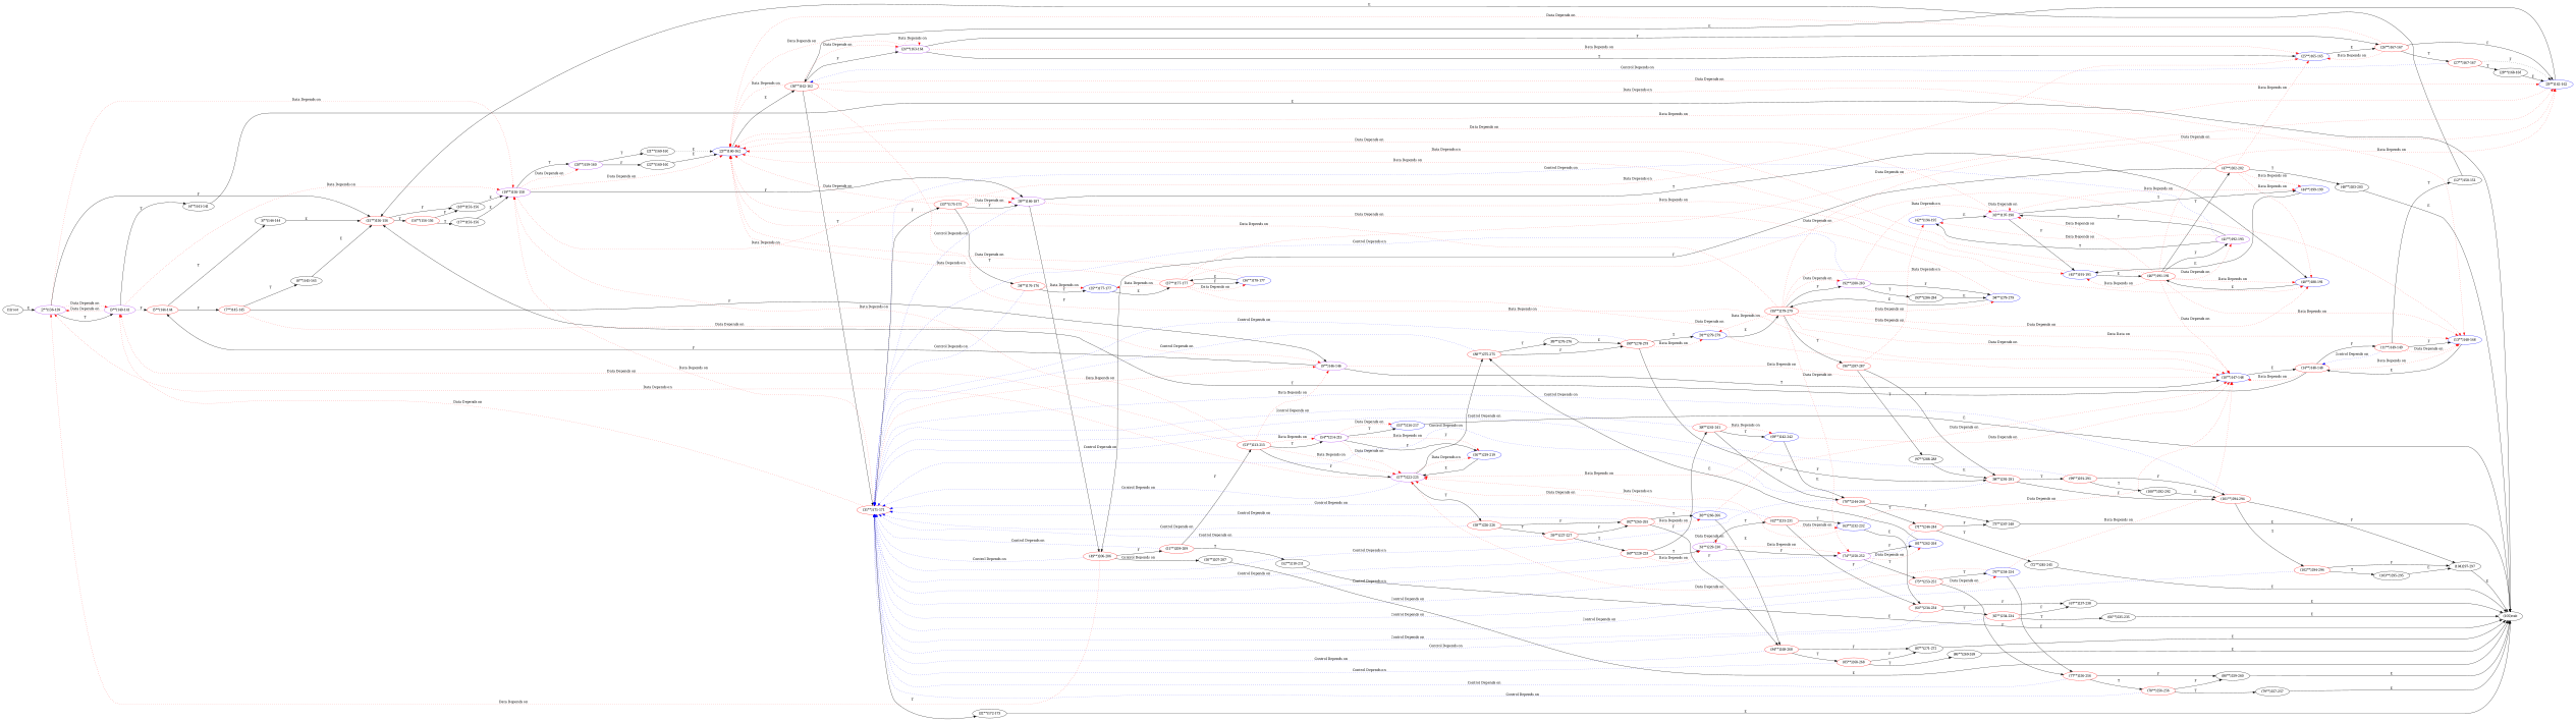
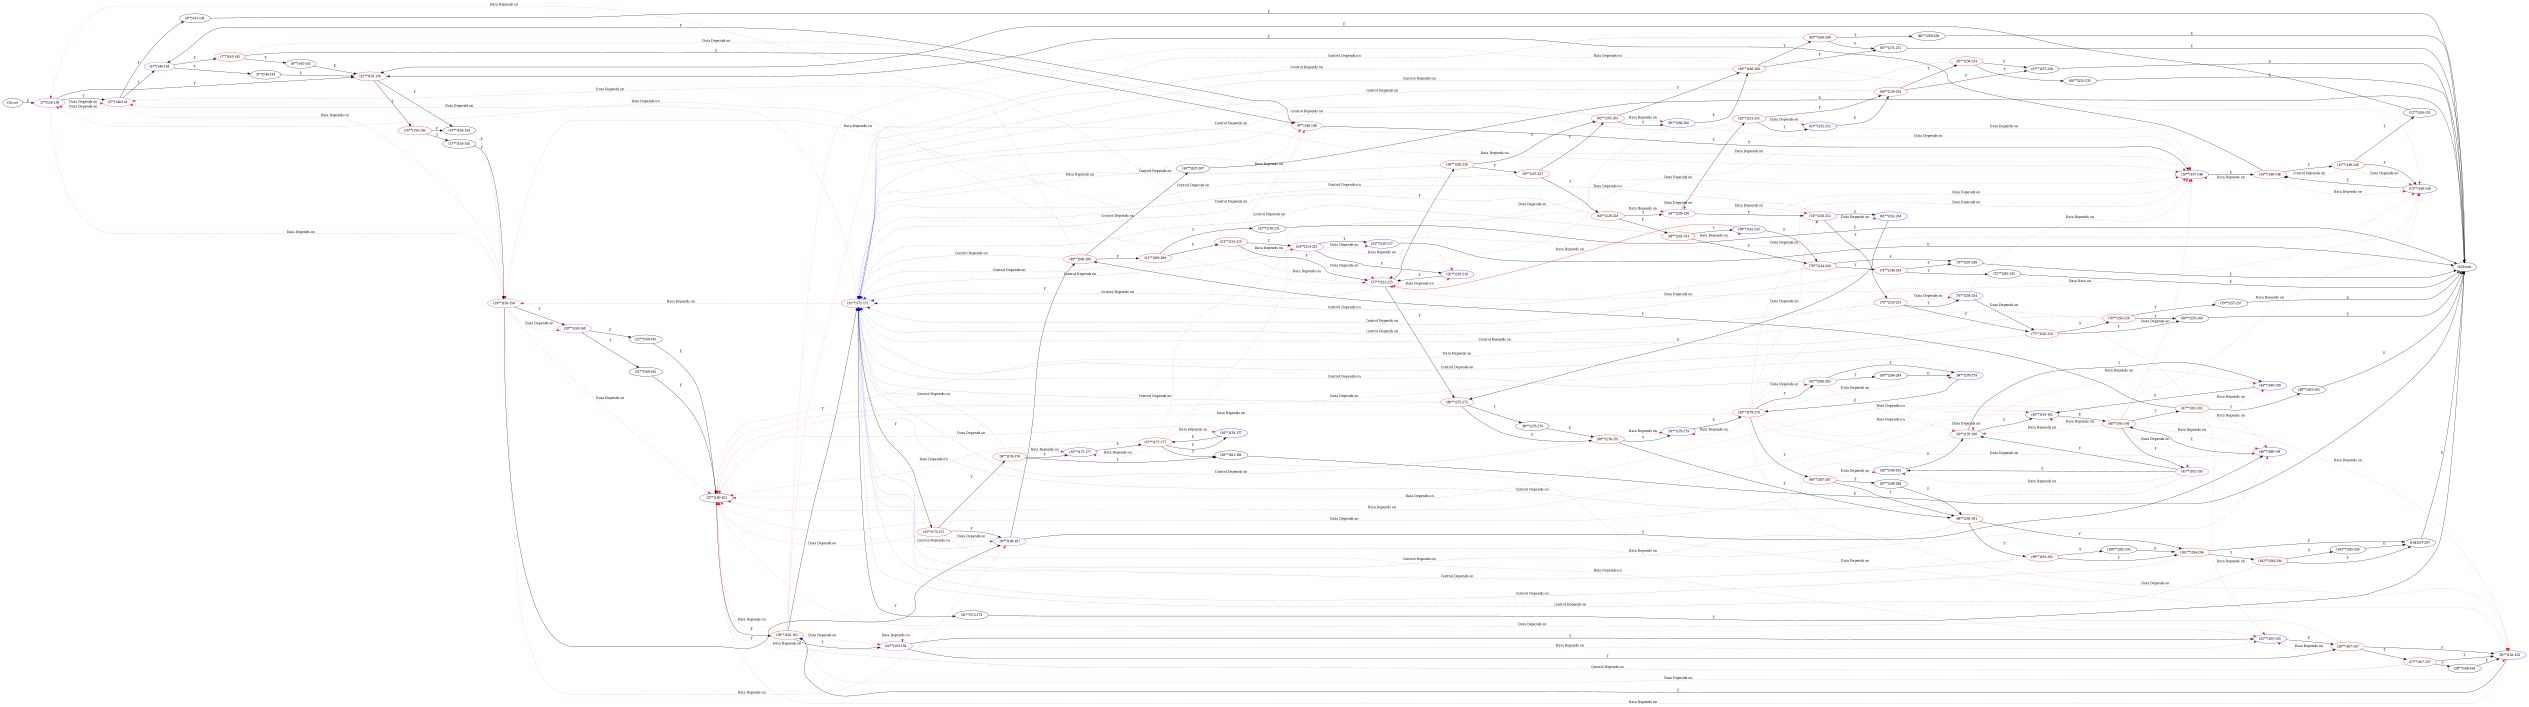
  digraph {
    fontname="Noto Serif"
    rankdir=LR
    node [fontname="Noto Serif" color=red]
    edge [fontname="Noto Serif"]
    n1 [label="(1)root" color=""]
    n2 [color=purple label="(2**)136-139"]
    n3 [color=purple label="(3**)140-141"]
    n4 [label="(15**)156-156"]
    n5 [color=purple label="(19**)156-158"]
    n6 [label="(4**)141-141" color=""]
-   n7 [label="(5**)144-144"]
+   n7 [color=purple label="(5**)144-144"]
    n8 [label="(16**)156-156"]
    n9 [label="(18**)156-156" color=""]
    n10 [color=purple label="(20**)159-160"]
    n11 [color=blue label="(23**)160-162"]
    n12 [color=purple label="(39**)186-187"]
    n13 [label="(105)exit" color=""]
    n14 [label="(6**)144-144" color=""]
    n15 [label="(7**)145-145"]
    n16 [label="(8**)145-145" color=""]
    n17 [color=purple label="(9**)146-146"]
    n18 [color=blue label="(10**)147-148"]
    n19 [label="(14**)148-148"]
    n20 [label="(11**)149-149"]
    n21 [color=blue label="(13**)148-148"]
    n22 [label="(12**)150-151" color=""]
    n23 [label="(17**)156-156" color=""]
    n24 [label="(21**)160-160" color=""]
    n25 [label="(22**)160-160" color=""]
    n26 [label="(30**)162-162"]
    n27 [label="(31**)171-171"]
    n28 [color=blue label="(40**)188-191"]
    n29 [label="(49**)206-206"]
    n30 [color=purple label="(24**)163-164"]
    n31 [color=blue label="(29**)162-162"]
    n32 [color=blue label="(25**)165-165"]
    n33 [label="(26**)167-167"]
    n34 [label="(27**)167-167"]
    n35 [label="(28**)168-168" color=""]
    n36 [label="(32**)172-173" color=""]
    n37 [label="(33**)175-175"]
    n38 [label="(34**)176-176"]
    n39 [color=blue label="(35**)177-177"]
+   n40 [label="(38**)181-181" color=""]
    n41 [label="(37**)177-177"]
    n42 [color=blue label="(36**)178-177"]
    n43 [label="(46**)191-191"]
    n44 [label="(51**)209-209"]
    n45 [label="(50**)207-207" color=""]
    n46 [color=blue label="(42**)194-195"]
    n47 [color=purple label="(43**)197-198"]
    n48 [color=blue label="(44**)199-199"]
    n49 [color=blue label="(45**)191-191"]
    n50 [color=purple label="(41**)192-193"]
    n51 [label="(47**)202-202"]
    n52 [label="(48**)203-203" color=""]
    n53 [label="(53**)213-213"]
    n54 [label="(52**)210-211" color=""]
    n55 [color=purple label="(54**)214-215"]
    n56 [color=purple label="(57**)222-225"]
    n57 [color=blue label="(55**)216-217"]
    n58 [color=blue label="(56**)219-219"]
    n59 [label="(58**)226-226"]
    n60 [label="(88**)275-275"]
    n61 [label="(59**)227-227"]
    n62 [label="(60**)228-228"]
    n63 [label="(82**)265-265"]
    n64 [color=purple label="(61**)229-230"]
    n65 [label="(68**)241-241"]
    n66 [label="(84**)268-268"]
    n67 [color=blue label="(83**)266-266"]
    n68 [label="(89**)276-276" color=""]
    n69 [label="(90**)278-278"]
    n70 [color=blue label="(63**)232-232"]
    n71 [label="(64**)234-234"]
    n72 [label="(65**)234-234"]
    n73 [label="(67**)237-238" color=""]
    n74 [label="(62**)231-231"]
    n75 [color=purple label="(74**)250-252"]
    n76 [label="(75**)253-253"]
    n77 [color=blue label="(81**)262-264"]
    n78 [color=blue label="(69**)242-242"]
    n79 [label="(70**)244-244"]
    n80 [label="(71**)244-244"]
    n81 [label="(73**)247-248" color=""]
    n82 [label="(72**)245-245" color=""]
    n83 [label="(66**)235-235" color=""]
    n84 [color=blue label="(76**)254-254"]
    n85 [label="(77**)256-256"]
    n86 [label="(78**)256-256"]
    n87 [label="(80**)259-260" color=""]
    n88 [label="(79**)257-257" color=""]
    n89 [label="(85**)268-268"]
    n90 [label="(87**)271-272" color=""]
    n91 [label="(86**)269-269" color=""]
    n92 [label="(93**)284-284" color=""]
    n93 [color=blue label="(94**)279-279"]
    n94 [label="(95**)279-279"]
    n95 [color=purple label="(92**)280-283"]
    n96 [color=blue label="(91**)279-279"]
    n97 [label="(96**)287-287"]
    n98 [label="(98**)291-291"]
    n99 [label="(97**)288-288" color=""]
    n100 [label="(101**)294-294"]
    n101 [label="(99**)291-291"]
    n102 [label="(102**)294-294"]
    n103 [label="(103**)295-295" color=""]
    n104 [label="(104)297-297" color=""]
    n105 [label="(100**)292-292" color=""]
    n1 -> n2 [label=E]
    n2 -> n3 [label=T]
    n2 -> n3 [color=red label="Data Depends on" style=dotted]
    n2 -> n4 [label=F]
    n2 -> n5 [color=red label="Data Depends on" style=dotted]
    n3 -> n2 [color=red label="Data Depends on" style=dotted]
    n3 -> n5 [color=red label="Data Depends on" style=dotted]
    n3 -> n6 [label=T]
-   n3 -> n7 [label=F style=dotted]
+   n3 -> n7 [label=F]
    n4 -> n8 [label=T]
    n4 -> n9 [label=F]
    n5 -> n10 [label=T]
    n5 -> n10 [color=red label="Data Depends on" style=dotted]
    n5 -> n11 [color=red label="Data Depends on" style=dotted]
    n5 -> n12 [label=F]
    n5 -> n12 [color=red label="Data Depends on" style=dotted]
    n6 -> n13 [label=E]
    n7 -> n14 [label=T]
    n7 -> n15 [label=F]
    n8 -> n9 [label=F]
    n8 -> n23 [label=T]
-   n9 -> n5 [label=E]
+   n9 -> n5 [label=E style=dotted]
    n10 -> n24 [label=T]
    n10 -> n25 [label=F]
    n11 -> n26 [label=E]
    n12 -> n27 [color=blue label="Control Depends on" style=dotted]
    n12 -> n28 [label=T]
    n12 -> n28 [color=red label="Data Depends on" style=dotted]
    n12 -> n29 [label=F]
    n14 -> n4 [label=E]
    n15 -> n16 [label=T]
    n15 -> n17 [label=F]
    n15 -> n17 [color=red label="Data Depends on" style=dotted]
    n16 -> n4 [label=E]
    n17 -> n7 [label=F]
    n17 -> n18 [label=T]
    n17 -> n18 [color=red label="Data Depends on" style=dotted]
    n18 -> n19 [label=E]
    n19 -> n4 [label=T]
    n19 -> n18 [color=red label="Data Depends on" style=dotted]
    n19 -> n20 [label=F]
    n19 -> n21 [color=red label="Data Depends on" style=dotted]
    n20 -> n19 [color=blue label="Control Depends on" style=dotted]
    n20 -> n21 [label=F]
    n20 -> n21 [color=red label="Data Depends on" style=dotted]
    n20 -> n22 [label=T]
    n21 -> n19 [label=E]
    n22 -> n4 [label=E]
    n23 -> n5 [label=E]
-   n24 -> n11 [label=E style=dotted]
+   n24 -> n11 [label=E]
    n25 -> n11 [label=E]
    n26 -> n11 [color=red label="Data Depends on" style=dotted]
    n26 -> n18 [color=red label="Data Depends on" style=dotted]
    n26 -> n21 [color=red label="Data Depends on" style=dotted]
    n26 -> n27 [label=T]
    n26 -> n30 [label=F]
    n26 -> n30 [color=red label="Data Depends on" style=dotted]
    n26 -> n31 [color=red label="Data Depends on" style=dotted]
    n27 -> n3 [color=red label="Data Depends on" style=dotted]
    n27 -> n5 [color=red label="Data Depends on" style=dotted]
    n27 -> n17 [color=red label="Data Depends on" style=dotted]
    n27 -> n36 [label=T]
    n27 -> n37 [label=F]
    n28 -> n43 [label=E]
    n29 -> n2 [color=red label="Data Depends on" style=dotted]
    n29 -> n27 [color=blue label="Control Depends on" style=dotted]
    n29 -> n44 [label=F]
    n29 -> n45 [label="Control Depends on"]
    n30 -> n11 [color=red label="Data Depends on" style=dotted]
    n30 -> n30 [color=red label="Data Depends on" style=dotted]
    n30 -> n32 [label=T]
    n30 -> n32 [color=red label="Data Depends on" style=dotted]
    n30 -> n33 [label=F]
    n31 -> n11 [color=red label="Data Depends on" style=dotted]
    n31 -> n26 [label=E]
    n32 -> n33 [label=E]
    n33 -> n11 [color=red label="Data Depends on" style=dotted]
    n33 -> n31 [label=F]
    n33 -> n32 [color=red label="Data Depends on" style=dotted]
    n33 -> n34 [label=T]
    n34 -> n26 [color=blue label="Control Depends on" style=dotted]
-   n34 -> n31 [label=F style=dotted]
+   n34 -> n31 [label=F]
    n34 -> n35 [label=T]
    n35 -> n31 [label=E]
    n36 -> n13 [label=E]
    n37 -> n11 [color=red label="Data Depends on" style=dotted]
    n37 -> n12 [label=F]
    n37 -> n12 [color=red label="Data Depends on" style=dotted]
    n37 -> n32 [color=red label="Data Depends on" style=dotted]
    n37 -> n38 [label=T]
    n38 -> n27 [color=blue label="Control Depends on" style=dotted]
    n38 -> n39 [label=T]
    n38 -> n39 [color=red label="Data Depends on" style=dotted]
+   n38 -> n40 [label=F]
    n39 -> n41 [label=E]
+   n40 -> n13 [label=E]
    n41 -> n11 [color=red label="Data Depends on" style=dotted]
    n41 -> n18 [color=red label="Data Depends on" style=dotted]
    n41 -> n21 [color=red label="Data Depends on" style=dotted]
    n41 -> n31 [color=red label="Data Depends on" style=dotted]
    n41 -> n39 [color=red label="Data Depends on" style=dotted]
+   n41 -> n40 [label=T]
    n41 -> n42 [label=F]
    n41 -> n42 [color=red label="Data Depends on" style=dotted]
    n42 -> n11 [color=red label="Data Depends on" style=dotted]
    n42 -> n41 [label=E]
    n43 -> n11 [color=red label="Data Depends on" style=dotted]
    n43 -> n18 [color=red label="Data Depends on" style=dotted]
    n43 -> n21 [color=red label="Data Depends on" style=dotted]
    n43 -> n28 [color=red label="Data Depends on" style=dotted]
    n43 -> n31 [color=red label="Data Depends on" style=dotted]
    n43 -> n47 [color=red label="Data Depends on" style=dotted]
    n43 -> n49 [color=red label="Data Depends on" style=dotted]
    n43 -> n50 [label=F]
    n43 -> n50 [color=red label="Data Depends on" style=dotted]
    n43 -> n51 [label=T]
    n44 -> n27 [color=blue label="Control Depends on" style=dotted]
    n44 -> n53 [label=F]
    n44 -> n54 [label=T]
    n45 -> n13 [label=E]
    n46 -> n47 [label=E]
    n47 -> n11 [color=red label="Data Depends on" style=dotted]
    n47 -> n47 [color=red label="Data Depends on" style=dotted]
    n47 -> n48 [label=T]
    n47 -> n48 [color=red label="Data Depends on" style=dotted]
    n47 -> n49 [label=F]
    n48 -> n49 [label=E]
    n49 -> n11 [color=red label="Data Depends on" style=dotted]
    n49 -> n43 [label=E]
    n50 -> n27 [color=blue label="Control Depends on" style=dotted]
    n50 -> n46 [label=T]
    n50 -> n46 [color=red label="Data Depends on" style=dotted]
    n50 -> n47 [label=F]
    n51 -> n11 [color=red label="Data Depends on" style=dotted]
    n51 -> n28 [color=red label="Data Depends on" style=dotted]
    n51 -> n29 [label=F]
    n51 -> n32 [color=red label="Data Depends on" style=dotted]
    n51 -> n48 [color=red label="Data Depends on" style=dotted]
    n51 -> n52 [label=T]
    n52 -> n13 [label=E]
    n53 -> n3 [color=red label="Data Depends on" style=dotted]
    n53 -> n5 [color=red label="Data Depends on" style=dotted]
    n53 -> n17 [color=red label="Data Depends on" style=dotted]
    n53 -> n55 [label=T]
    n53 -> n55 [color=red label="Data Depends on" style=dotted]
    n53 -> n56 [label=F]
    n53 -> n56 [color=red label="Data Depends on" style=dotted]
    n54 -> n13 [label=E]
    n55 -> n27 [color=blue label="Control Depends on" style=dotted]
    n55 -> n56 [color=red label="Data Depends on" style=dotted]
    n55 -> n57 [label=T]
    n55 -> n57 [color=red label="Data Depends on" style=dotted]
    n55 -> n58 [label=F]
    n55 -> n58 [color=red label="Data Depends on" style=dotted]
    n56 -> n2 [color=red label="Data Depends on" style=dotted]
    n56 -> n27 [color=blue label="Control Depends on" style=dotted]
    n56 -> n58 [color=red label="Data Depends on" style=dotted]
    n56 -> n59 [label=T]
    n56 -> n60 [label=F]
    n57 -> n13 [label=E]
    n58 -> n56 [label=E]
    n59 -> n27 [color=blue label="Control Depends on" style=dotted]
    n59 -> n61 [label=T]
    n59 -> n63 [label=F]
    n60 -> n27 [color=blue label="Control Depends on" style=dotted]
    n60 -> n68 [label=T]
    n60 -> n69 [label=F]
    n61 -> n27 [color=blue label="Control Depends on" style=dotted]
    n61 -> n62 [label=T]
    n61 -> n63 [label=F]
    n62 -> n27 [color=blue label="Control Depends on" style=dotted]
    n62 -> n64 [label=T]
    n62 -> n64 [color=red label="Data Depends on" style=dotted]
    n62 -> n65 [label=F]
    n63 -> n27 [color=blue label="Control Depends on" style=dotted]
    n63 -> n66 [label=F]
    n63 -> n67 [label=T]
    n63 -> n67 [color=red label="Data Depends on" style=dotted]
    n64 -> n64 [color=red label="Data Depends on" style=dotted]
    n64 -> n74 [label=T]
    n64 -> n75 [label=F]
    n64 -> n75 [color=red label="Data Depends on" style=dotted]
    n65 -> n27 [color=blue label="Control Depends on" style=dotted]
    n65 -> n78 [label=T]
    n65 -> n78 [color=red label="Data Depends on" style=dotted]
    n65 -> n79 [label=F]
    n66 -> n27 [color=blue label="Control Depends on" style=dotted]
    n66 -> n89 [label=T]
    n66 -> n90 [label=F]
    n67 -> n18 [color=red label="Data Depends on" style=dotted]
    n67 -> n56 [color=red label="Data Depends on" style=dotted]
    n67 -> n66 [label=E]
    n68 -> n69 [label=E]
    n69 -> n27 [color=blue label="Control Depends on" style=dotted]
    n69 -> n96 [label=T]
    n69 -> n96 [color=red label="Data Depends on" style=dotted]
    n69 -> n98 [label=F]
    n70 -> n18 [color=red label="Data Depends on" style=dotted]
    n70 -> n56 [color=red label="Data Depends on" style=dotted]
    n70 -> n71 [label=E]
    n71 -> n27 [color=blue label="Control Depends on" style=dotted]
    n71 -> n72 [label=T]
    n71 -> n73 [label=F]
    n72 -> n27 [color=blue label="Control Depends on" style=dotted]
    n72 -> n73 [label=F]
    n72 -> n83 [label=T]
    n73 -> n13 [label=E]
    n74 -> n27 [color=blue label="Control Depends on" style=dotted]
    n74 -> n70 [label=T]
    n74 -> n70 [color=red label="Data Depends on" style=dotted]
    n74 -> n71 [label=F]
    n75 -> n27 [color=blue label="Control Depends on" style=dotted]
    n75 -> n76 [label=T]
    n75 -> n77 [label=F]
    n75 -> n77 [color=red label="Data Depends on" style=dotted]
    n76 -> n27 [color=blue label="Control Depends on" style=dotted]
    n76 -> n84 [label=T]
    n76 -> n84 [color=red label="Data Depends on" style=dotted]
    n76 -> n85 [label=F]
    n77 -> n60 [label=E]
    n78 -> n18 [color=red label="Data Depends on" style=dotted]
-   n78 -> n56 [color=red label="Data Depends on" style=dotted]
+   n78 -> n56 [color=red label="Data Depends on" style=solid]
    n78 -> n79 [label=E]
    n79 -> n27 [color=blue label="Control Depends on" style=dotted]
    n79 -> n80 [label=T]
    n79 -> n81 [label=F]
    n80 -> n27 [color=blue label="Control Depends on" style=dotted]
    n80 -> n81 [label=F]
    n80 -> n82 [label=T]
    n81 -> n13 [label=E]
    n82 -> n13 [label=E]
    n83 -> n13 [label=E]
    n84 -> n18 [color=red label="Data Depends on" style=dotted]
    n84 -> n56 [color=red label="Data Depends on" style=dotted]
-   n84 -> n85 [label=E]
+   n84 -> n85 [label="Data Depends on"]
    n85 -> n27 [color=blue label="Control Depends on" style=dotted]
    n85 -> n86 [label=T]
    n85 -> n87 [label=F]
    n86 -> n27 [color=blue label="Control Depends on" style=dotted]
    n86 -> n87 [label=F]
    n86 -> n88 [label=T]
    n87 -> n13 [label=E]
    n88 -> n13 [label=E]
    n89 -> n27 [color=blue label="Control Depends on" style=dotted]
    n89 -> n90 [label=F]
    n89 -> n91 [label=T]
    n90 -> n13 [label=E]
    n91 -> n13 [label=E]
    n92 -> n93 [label=E]
    n93 -> n11 [color=red label="Data Depends on" style=dotted]
    n93 -> n94 [label=E]
    n94 -> n11 [color=red label="Data Depends on" style=dotted]
    n94 -> n18 [color=red label="Data Depends on" style=dotted]
    n94 -> n21 [color=red label="Data Data on" style=dotted]
    n94 -> n28 [color=red label="Data Depends on" style=dotted]
    n94 -> n31 [color=red label="Data Depends on" style=dotted]
    n94 -> n49 [color=red label="Data Depends on" style=dotted]
    n94 -> n75 [color=red label="Data Depends on" style=dotted]
    n94 -> n93 [color=red label="Data Depends on" style=dotted]
    n94 -> n95 [label=F]
    n94 -> n95 [color=red label="Data Depends on" style=dotted]
    n94 -> n96 [color=red label="Data Depends on" style=dotted]
    n94 -> n97 [label=T]
    n95 -> n27 [color=blue label="Control Depends on" style=dotted]
    n95 -> n47 [color=red label="Data Depends on" style=dotted]
    n95 -> n92 [label=T]
    n95 -> n93 [label=F]
    n96 -> n94 [label=E]
    n97 -> n46 [color=red label="Data Depends on" style=dotted]
    n97 -> n98 [label=F]
    n97 -> n99 [label=T]
    n98 -> n27 [color=blue label="Control Depends on" style=dotted]
    n98 -> n100 [label=F]
    n98 -> n101 [label=T]
    n99 -> n98 [label=E]
    n100 -> n27 [color=blue label="Control Depends on" style=dotted]
    n100 -> n102 [label=T]
    n100 -> n104 [label=F]
    n101 -> n27 [color=blue label="Control Depends on" style=dotted]
    n101 -> n100 [label=F]
    n101 -> n105 [label=T]
    n102 -> n27 [color=blue label="Control Depends on" style=dotted]
    n102 -> n103 [label=T]
    n102 -> n104 [label=F]
    n103 -> n104 [label=E]
    n104 -> n13 [label=E]
    n105 -> n100 [label=E]
  }
